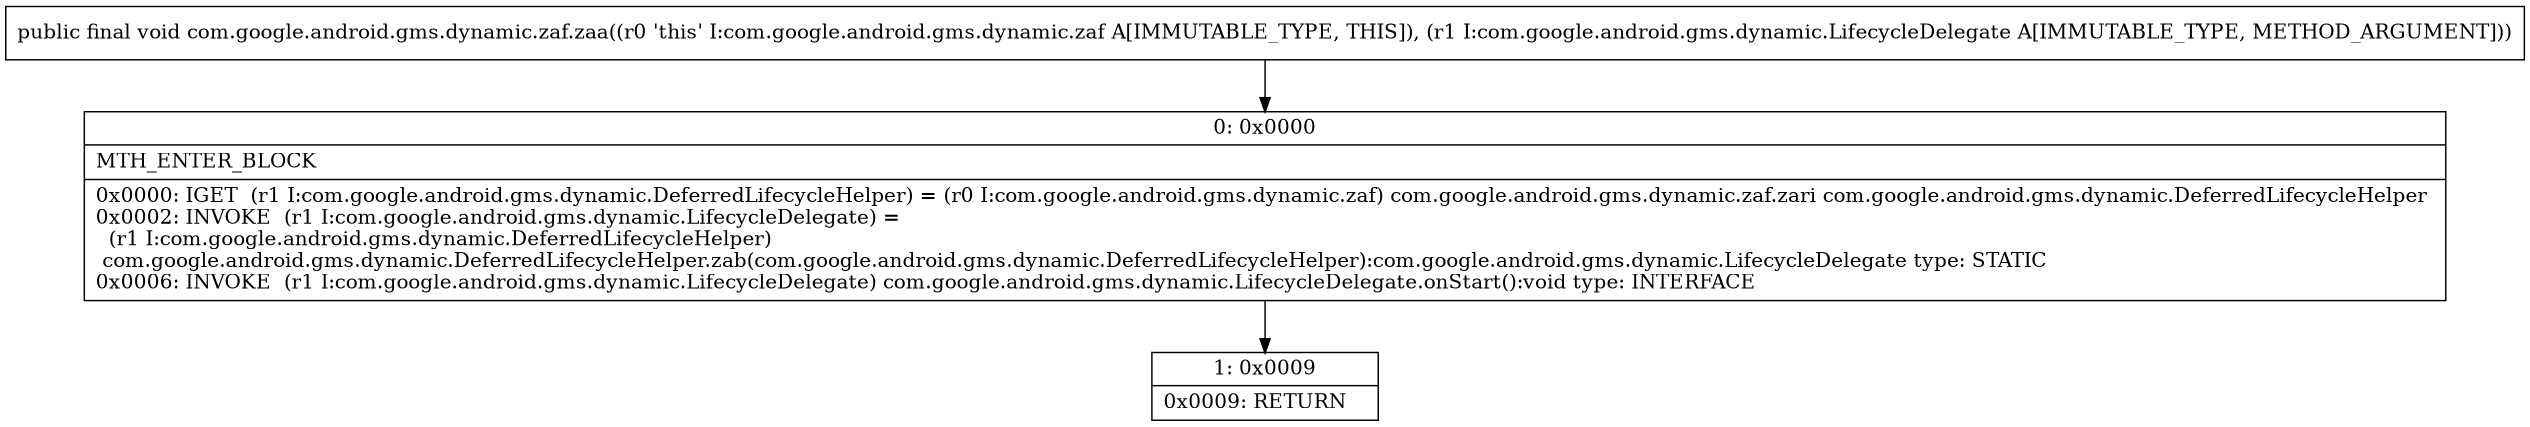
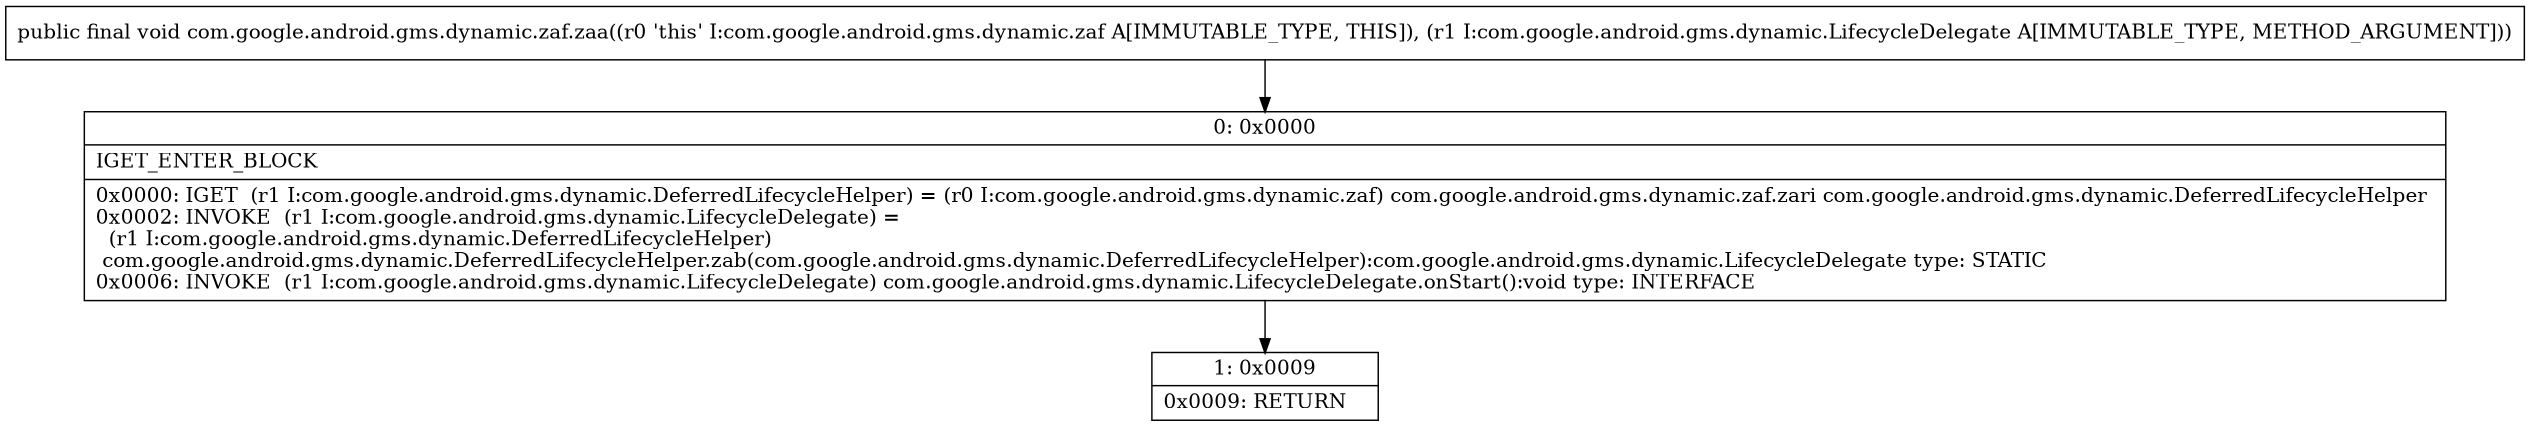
  digraph {
    node [shape=record]
-   n1 [label="{0\:\ 0x0000|MTH_ENTER_BLOCK\l|0x0000: IGET  (r1 I:com.google.android.gms.dynamic.DeferredLifecycleHelper) = (r0 I:com.google.android.gms.dynamic.zaf) com.google.android.gms.dynamic.zaf.zari com.google.android.gms.dynamic.DeferredLifecycleHelper \l0x0002: INVOKE  (r1 I:com.google.android.gms.dynamic.LifecycleDelegate) = \l  (r1 I:com.google.android.gms.dynamic.DeferredLifecycleHelper)\l com.google.android.gms.dynamic.DeferredLifecycleHelper.zab(com.google.android.gms.dynamic.DeferredLifecycleHelper):com.google.android.gms.dynamic.LifecycleDelegate type: STATIC \l0x0006: INVOKE  (r1 I:com.google.android.gms.dynamic.LifecycleDelegate) com.google.android.gms.dynamic.LifecycleDelegate.onStart():void type: INTERFACE \l}"]
+   n1 [label="{0\:\ 0x0000|IGET_ENTER_BLOCK\l|0x0000: IGET  (r1 I:com.google.android.gms.dynamic.DeferredLifecycleHelper) = (r0 I:com.google.android.gms.dynamic.zaf) com.google.android.gms.dynamic.zaf.zari com.google.android.gms.dynamic.DeferredLifecycleHelper \l0x0002: INVOKE  (r1 I:com.google.android.gms.dynamic.LifecycleDelegate) = \l  (r1 I:com.google.android.gms.dynamic.DeferredLifecycleHelper)\l com.google.android.gms.dynamic.DeferredLifecycleHelper.zab(com.google.android.gms.dynamic.DeferredLifecycleHelper):com.google.android.gms.dynamic.LifecycleDelegate type: STATIC \l0x0006: INVOKE  (r1 I:com.google.android.gms.dynamic.LifecycleDelegate) com.google.android.gms.dynamic.LifecycleDelegate.onStart():void type: INTERFACE \l}"]
    n2 [label="{1\:\ 0x0009|0x0009: RETURN   \l}"]
    n3 [label="{public final void com.google.android.gms.dynamic.zaf.zaa((r0 'this' I:com.google.android.gms.dynamic.zaf A[IMMUTABLE_TYPE, THIS]), (r1 I:com.google.android.gms.dynamic.LifecycleDelegate A[IMMUTABLE_TYPE, METHOD_ARGUMENT])) }"]
    n1 -> n2
    n3 -> n1
  }
